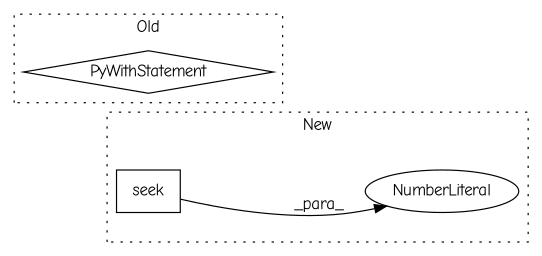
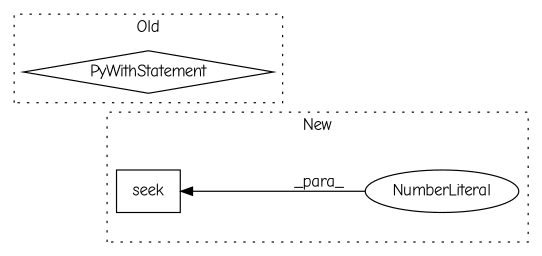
  digraph {
    rankdir=LR
    fontname="Comic Neue"
    node [fontname="Comic Neue"]
    n1 [a=32 l="5,1" label=seek s="2681,2687" shape=box]
    n2 [a=34 l=1 label=NumberLiteral s=2686 shape=ellipse]
    n3 [a=104 l="10,2" label=PyWithStatement s="2654,2665" shape=diamond]
    subgraph cluster_1 {
      label=New
      style=dotted
      n1
      n2
    }
    subgraph cluster_2 {
      label=Old
      style=dotted
      n3
    }
-   n1 -> n2 [label=_para_ fontname="Comic Neue"]
+   n2 -> n1 [label=_para_ fontname="Comic Neue"]
  }
